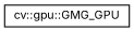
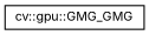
  digraph {
    rankdir=TB
    fontname=Inter
-   n1 [color=black fillcolor=white fontname=Inter fontsize=10 height=0.2 label="cv::gpu::GMG_GPU" shape=record style=filled width=0.4]
+   n1 [color=black fillcolor=white fontname=Inter fontsize=10 height=0.2 label="cv::gpu::GMG_GMG" shape=record style=filled width=0.4]
  }
